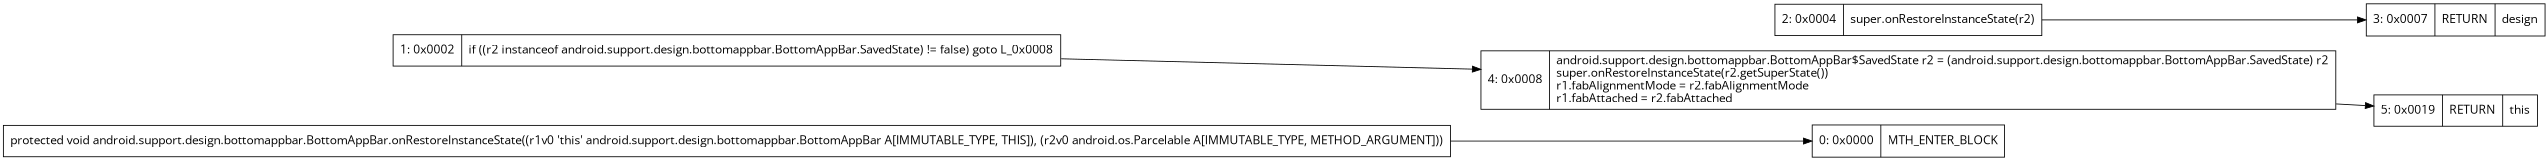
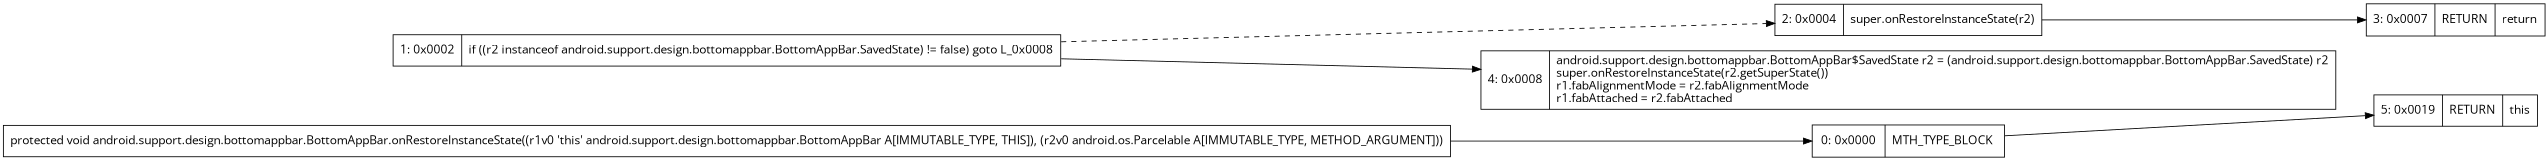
  digraph {
    fontname="Open Sans"
    rankdir=LR
    node [fontname="Open Sans" shape=record]
    edge [fontname="Open Sans"]
-   n1 [label="{0\:\ 0x0000|MTH_ENTER_BLOCK\l}"]
+   n1 [label="{0\:\ 0x0000|MTH_TYPE_BLOCK\l}"]
    n2 [label="{1\:\ 0x0002|if ((r2 instanceof android.support.design.bottomappbar.BottomAppBar.SavedState) != false) goto L_0x0008\l}"]
    n3 [label="{2\:\ 0x0004|super.onRestoreInstanceState(r2)\l}"]
    n4 [label="{4\:\ 0x0008|android.support.design.bottomappbar.BottomAppBar$SavedState r2 = (android.support.design.bottomappbar.BottomAppBar.SavedState) r2\lsuper.onRestoreInstanceState(r2.getSuperState())\lr1.fabAlignmentMode = r2.fabAlignmentMode\lr1.fabAttached = r2.fabAttached\l}"]
-   n5 [label="{3\:\ 0x0007|RETURN\l|design\l}"]
+   n5 [label="{3\:\ 0x0007|RETURN\l|return\l}"]
    n6 [label="{5\:\ 0x0019|RETURN\l|this\l}"]
    n7 [label="{protected void android.support.design.bottomappbar.BottomAppBar.onRestoreInstanceState((r1v0 'this' android.support.design.bottomappbar.BottomAppBar A[IMMUTABLE_TYPE, THIS]), (r2v0 android.os.Parcelable A[IMMUTABLE_TYPE, METHOD_ARGUMENT])) }"]
+   n2 -> n3 [style=dashed]
    n2 -> n4
    n3 -> n5
-   n4 -> n6
+   n1 -> n6
    n7 -> n1
  }
